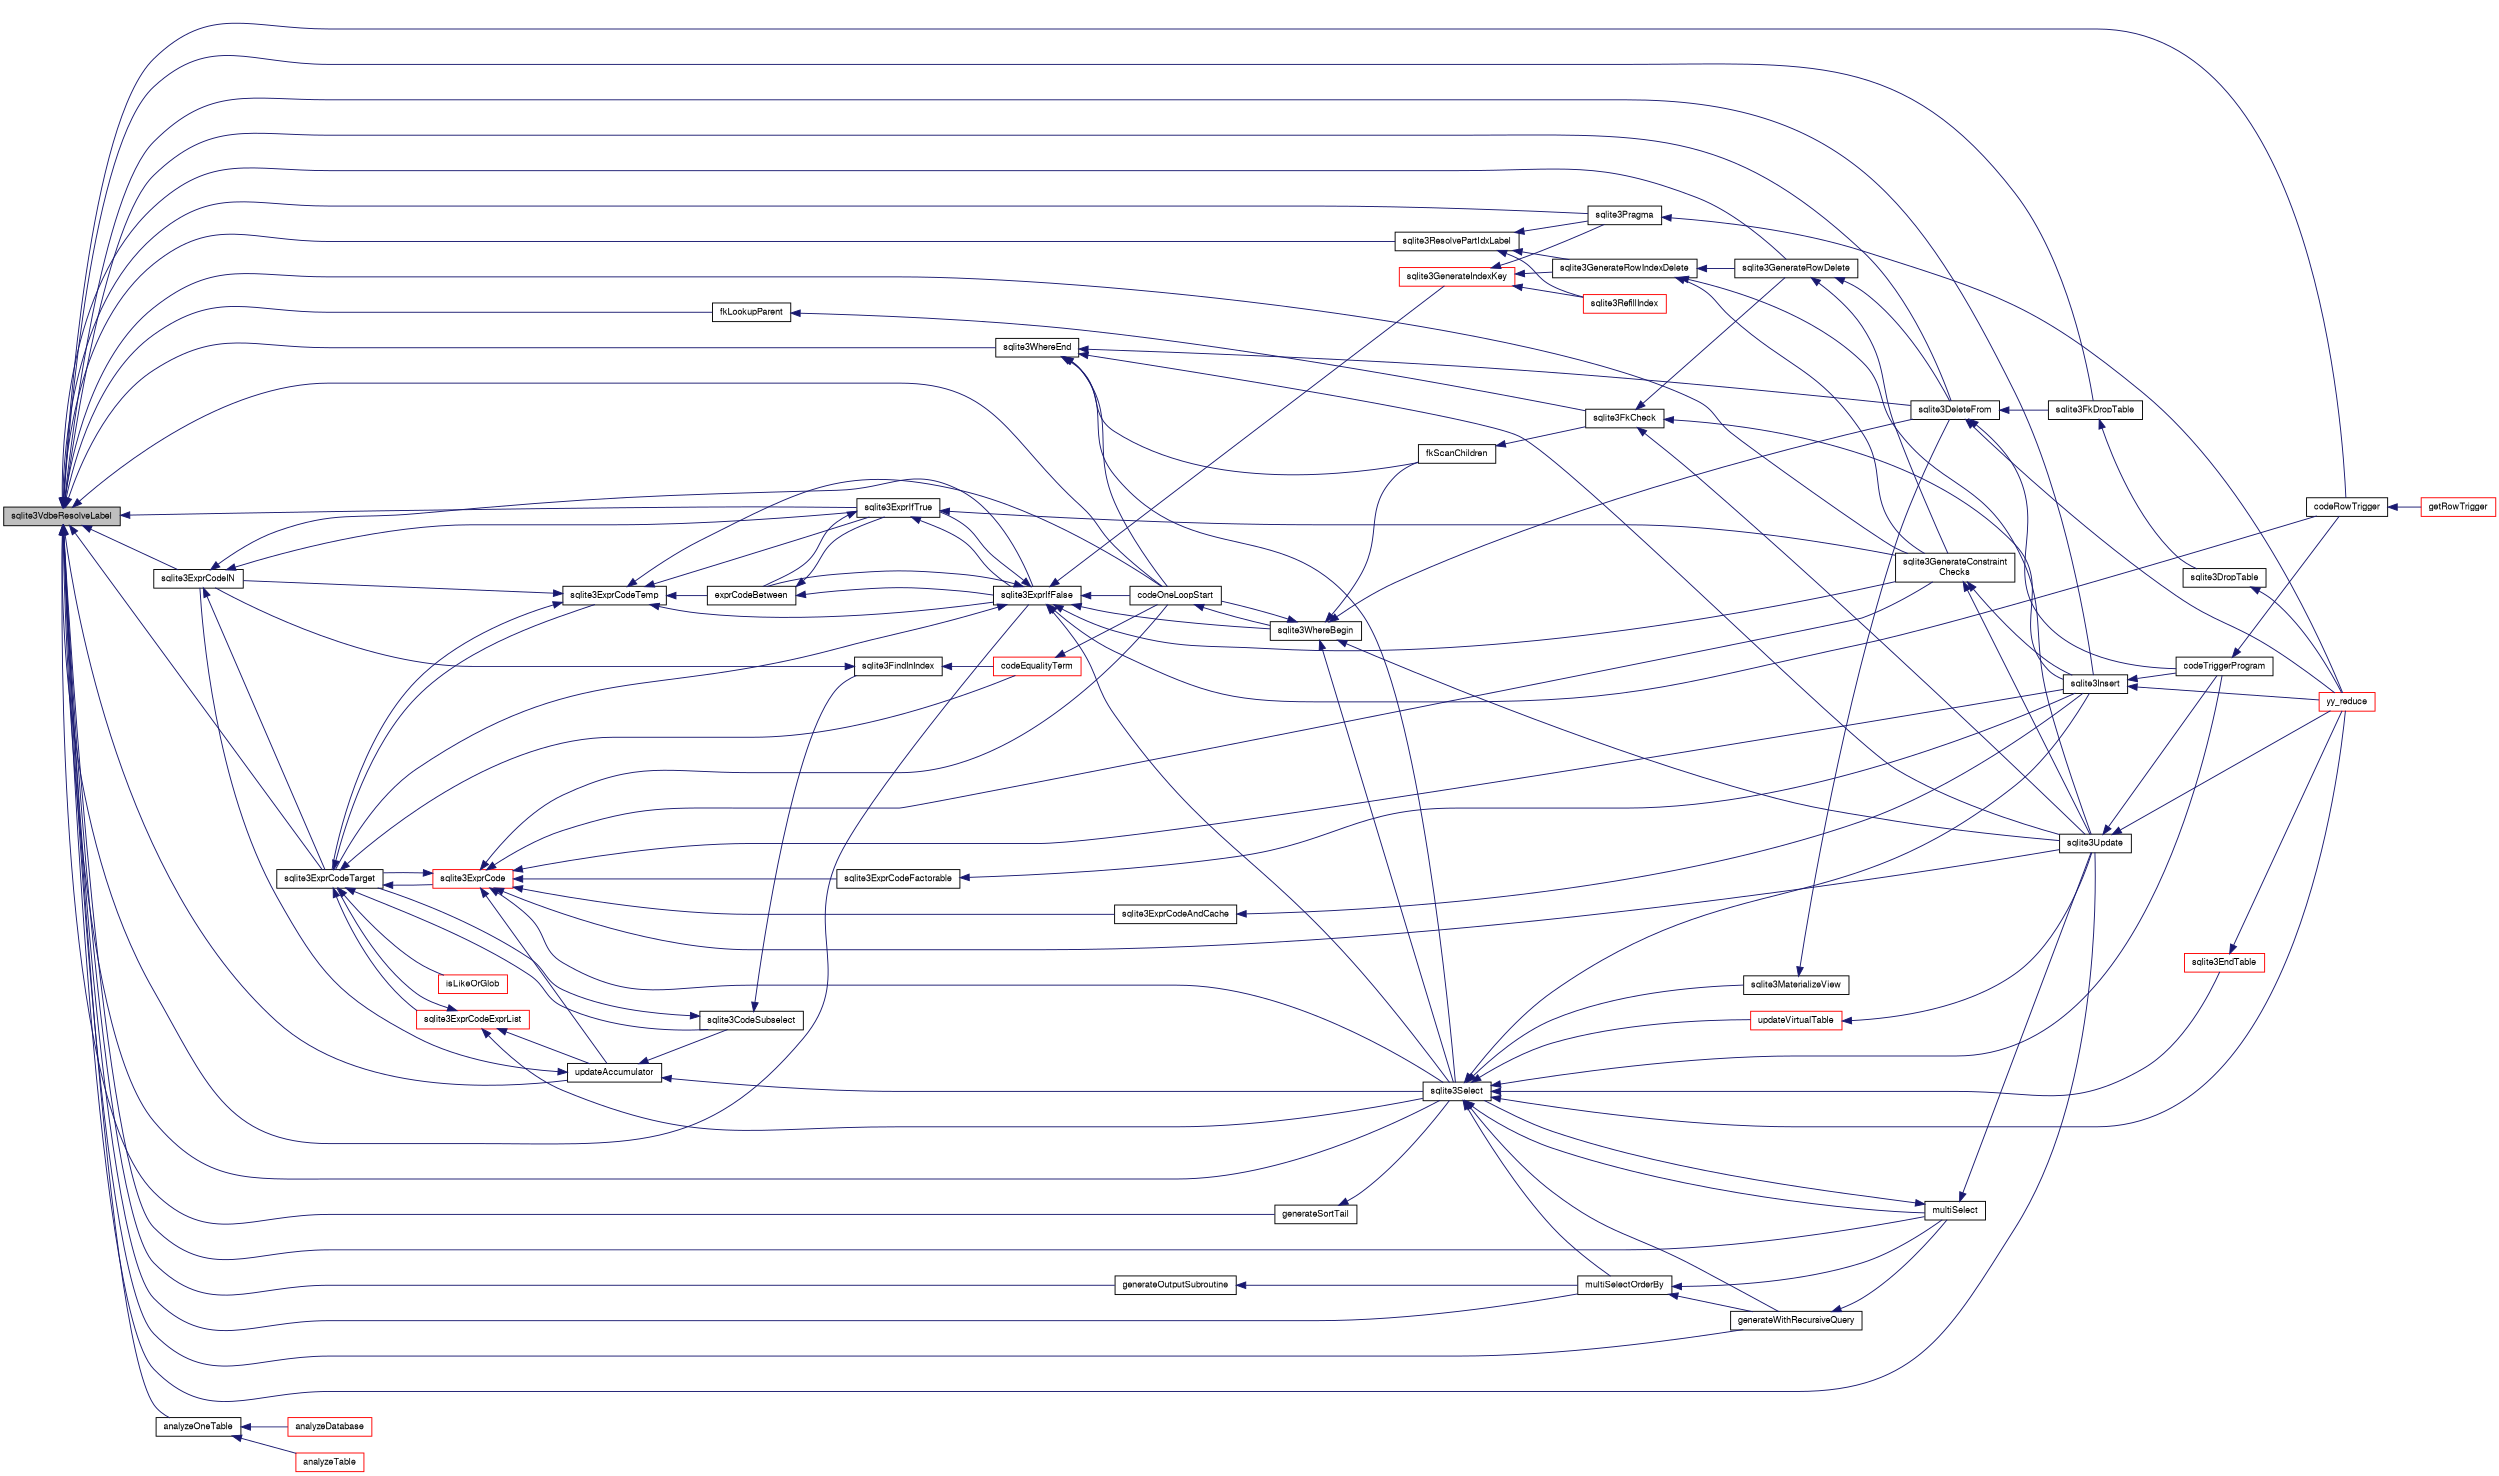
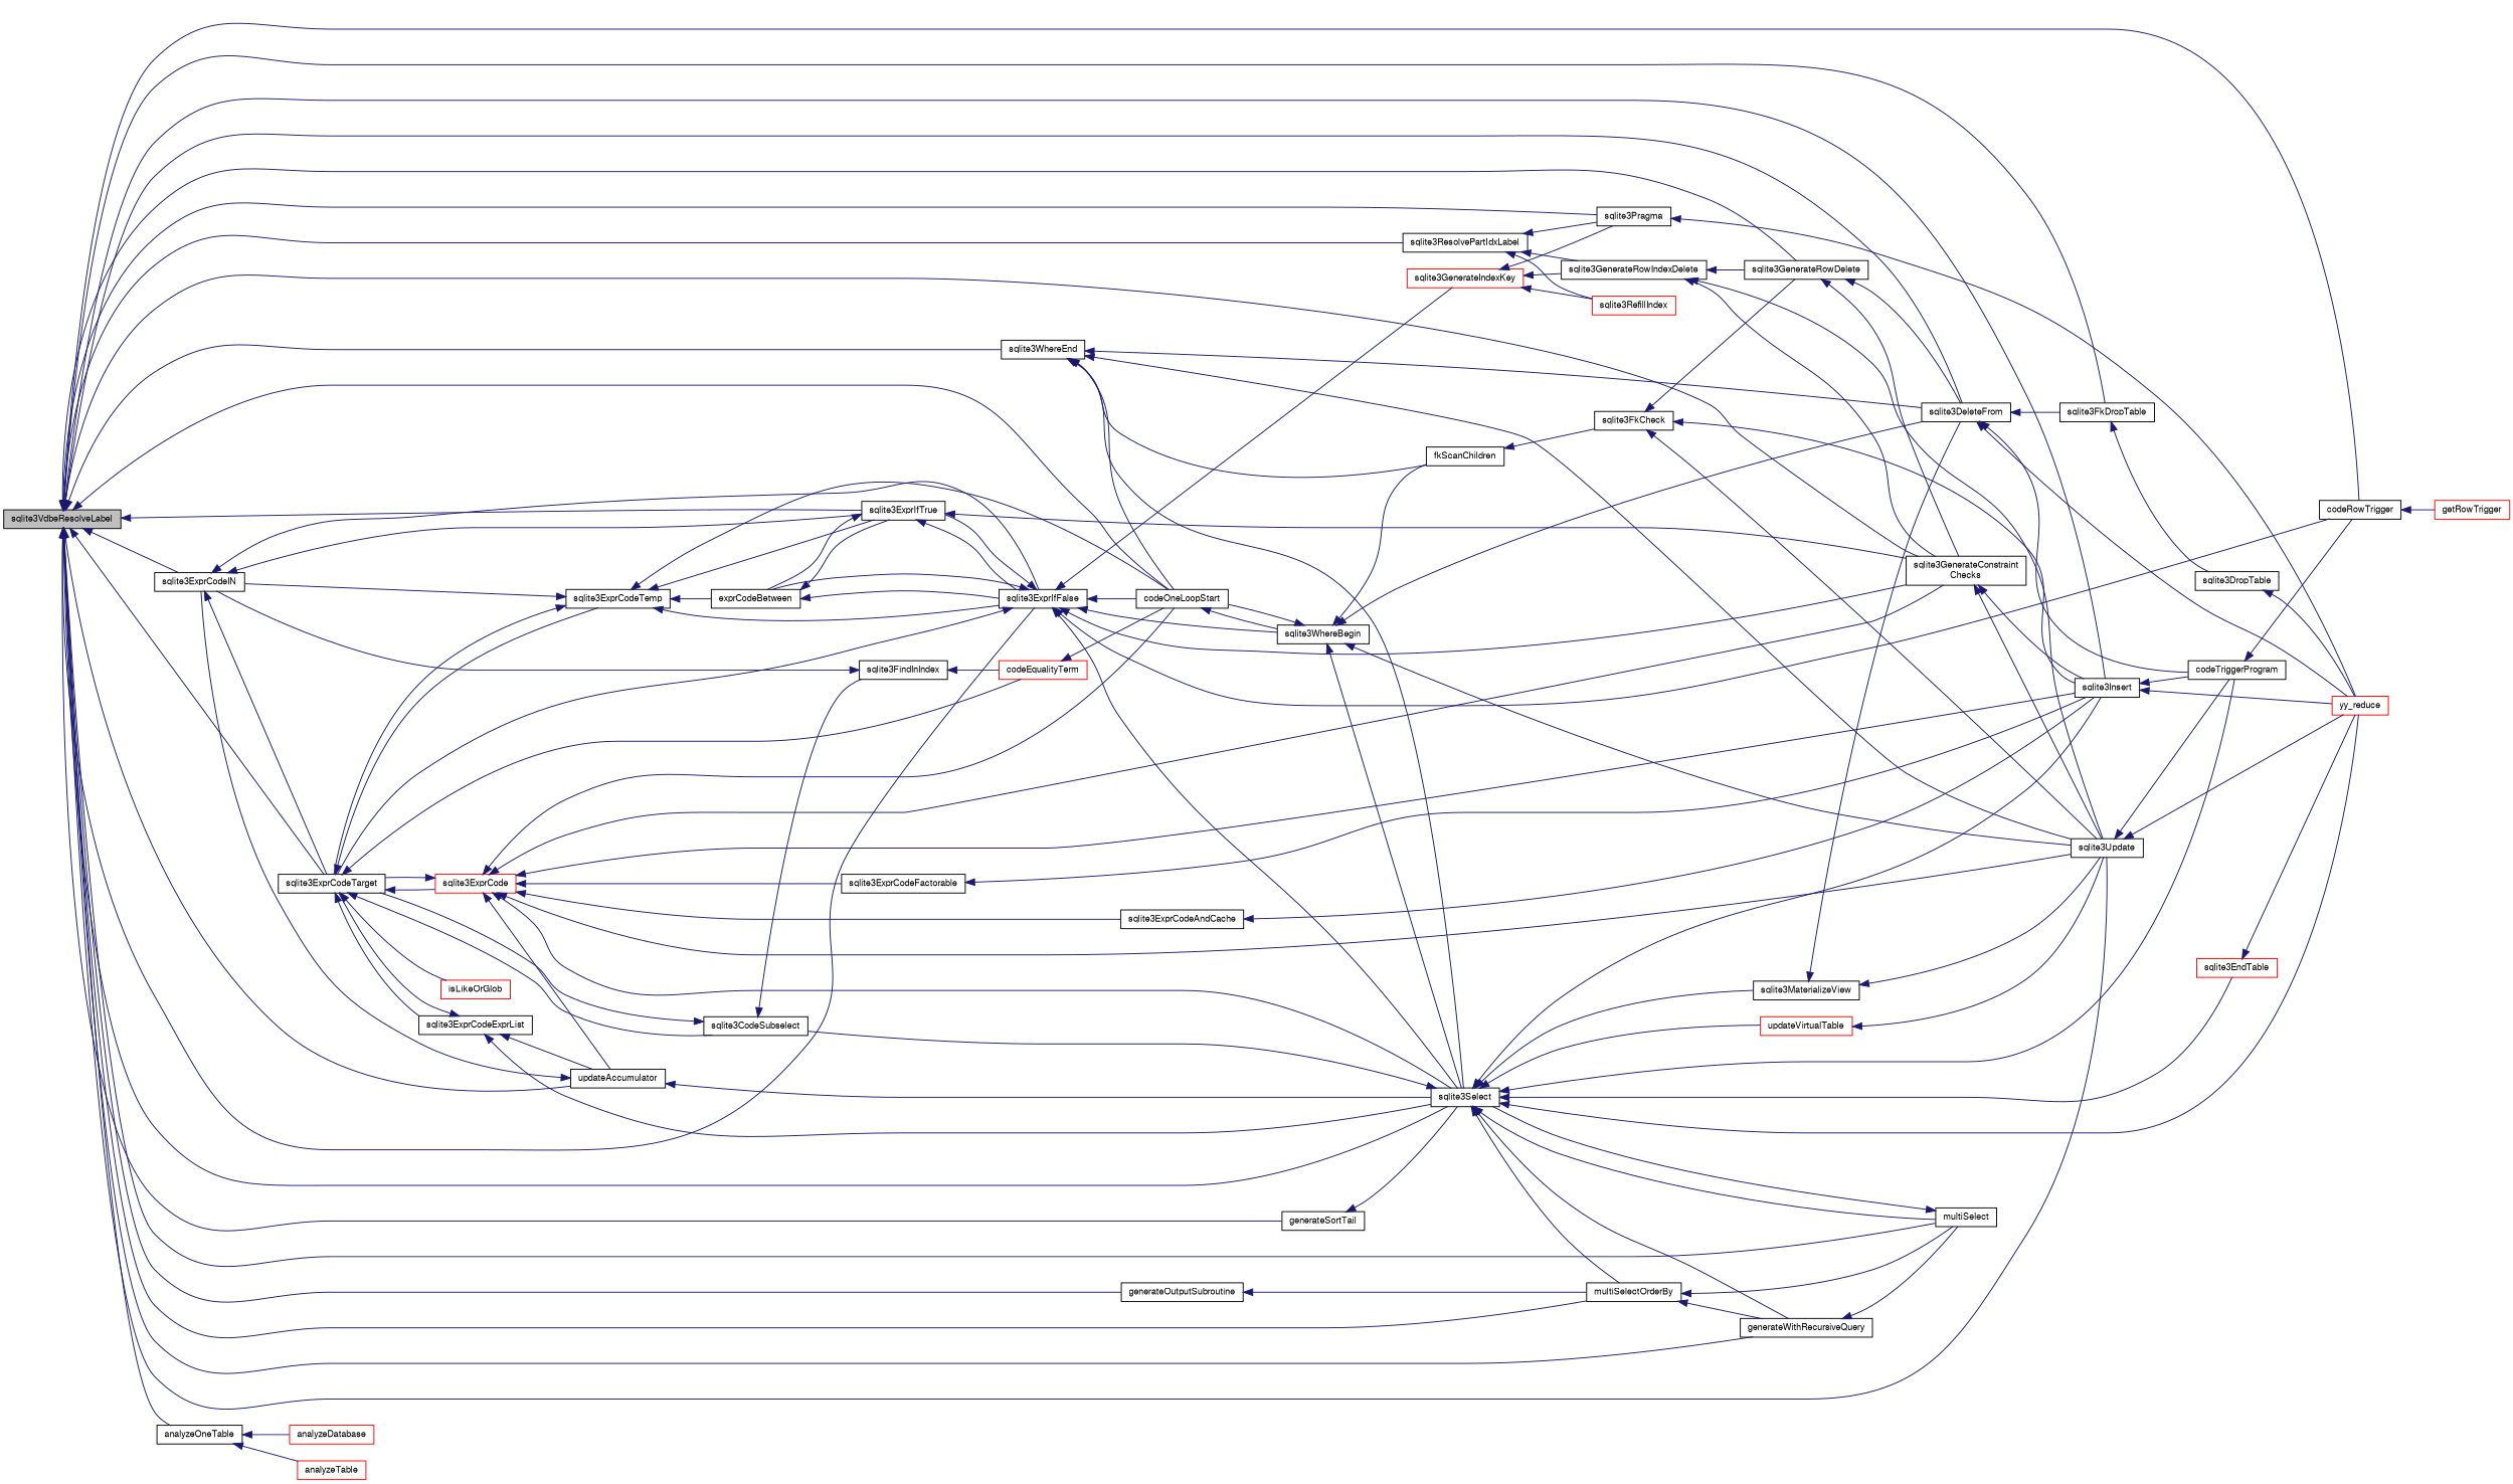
  digraph {
    rankdir=LR
    node [color=black fillcolor=white fontname=FreeSans fontsize=10 shape=record style=filled]
    edge [color=midnightblue dir=back fontname=FreeSans fontsize=10 labelfontname=FreeSans labelfontsize=10 style=solid]
    n1 [fillcolor=grey75 fontcolor=black height=0.2 label=sqlite3VdbeResolveLabel width=0.4]
    n2 [height=0.2 label=sqlite3ExprCodeIN width=0.4]
    n3 [height=0.2 label=sqlite3ExprCodeTarget width=0.4]
    n4 [height=0.2 label=codeOneLoopStart width=0.4]
    n5 [height=0.2 label=sqlite3DeleteFrom width=0.4]
    n6 [height=0.2 label=sqlite3FkDropTable width=0.4]
    n7 [height=0.2 label=codeRowTrigger width=0.4]
    n8 [height=0.2 label=sqlite3GenerateRowDelete width=0.4]
    n9 [height=0.2 label="sqlite3GenerateConstraint\lChecks" width=0.4]
    n10 [height=0.2 label=sqlite3Insert width=0.4]
    n11 [height=0.2 label=sqlite3Update width=0.4]
    n12 [height=0.2 label=sqlite3Select width=0.4]
    n13 [height=0.2 label=generateWithRecursiveQuery width=0.4]
    n14 [height=0.2 label=multiSelect width=0.4]
    n15 [height=0.2 label=multiSelectOrderBy width=0.4]
    n16 [height=0.2 label=sqlite3ExprIfTrue width=0.4]
    n17 [height=0.2 label=sqlite3ExprIfFalse width=0.4]
    n18 [height=0.2 label=sqlite3Pragma width=0.4]
    n19 [height=0.2 label=updateAccumulator width=0.4]
    n20 [height=0.2 label=analyzeOneTable width=0.4]
    n21 [height=0.2 label=sqlite3ResolvePartIdxLabel width=0.4]
-   n22 [height=0.2 label=fkLookupParent width=0.4]
    n23 [height=0.2 label=generateSortTail width=0.4]
    n24 [height=0.2 label=generateOutputSubroutine width=0.4]
    n25 [height=0.2 label=sqlite3WhereEnd width=0.4]
    n26 [height=0.2 label=sqlite3CodeSubselect width=0.4]
    n27 [color=red height=0.2 label=codeEqualityTerm width=0.4]
    n28 [height=0.2 label=sqlite3ExprCodeTemp width=0.4]
    n29 [color=red height=0.2 label=sqlite3ExprCode width=0.4]
-   n30 [color=red height=0.2 label=sqlite3ExprCodeExprList width=0.4]
+   n30 [height=0.2 label=sqlite3ExprCodeExprList width=0.4]
    n31 [color=red height=0.2 label=isLikeOrGlob width=0.4]
    n32 [height=0.2 label=sqlite3WhereBegin width=0.4]
    n33 [color=red height=0.2 label=yy_reduce width=0.4]
    n34 [height=0.2 label=codeTriggerProgram width=0.4]
    n35 [height=0.2 label=sqlite3DropTable width=0.4]
    n36 [color=red height=0.2 label=getRowTrigger width=0.4]
    n37 [color=red height=0.2 label=sqlite3EndTable width=0.4]
    n38 [height=0.2 label=sqlite3MaterializeView width=0.4]
    n39 [color=red height=0.2 label=updateVirtualTable width=0.4]
    n40 [height=0.2 label=exprCodeBetween width=0.4]
    n41 [color=red height=0.2 label=sqlite3GenerateIndexKey width=0.4]
    n42 [color=red height=0.2 label=analyzeDatabase width=0.4]
    n43 [color=red height=0.2 label=analyzeTable width=0.4]
    n44 [color=red height=0.2 label=sqlite3RefillIndex width=0.4]
    n45 [height=0.2 label=sqlite3GenerateRowIndexDelete width=0.4]
    n46 [height=0.2 label=sqlite3FkCheck width=0.4]
    n47 [height=0.2 label=fkScanChildren width=0.4]
    n48 [height=0.2 label=sqlite3FindInIndex width=0.4]
    n49 [height=0.2 label=sqlite3ExprCodeFactorable width=0.4]
    n50 [height=0.2 label=sqlite3ExprCodeAndCache width=0.4]
    n1 -> n2
    n1 -> n3
    n1 -> n4
    n1 -> n5
    n1 -> n6
    n1 -> n7
    n1 -> n8
    n1 -> n9
    n1 -> n10
    n1 -> n11
    n1 -> n12
    n1 -> n13
    n1 -> n14
    n1 -> n15
    n1 -> n16
    n1 -> n17
    n1 -> n18
    n1 -> n19
    n1 -> n20
    n1 -> n21
-   n1 -> n22
    n1 -> n23
    n1 -> n24
    n1 -> n25
    n2 -> n3
    n2 -> n16
    n2 -> n17
    n3 -> n26
    n3 -> n27
    n3 -> n28
    n3 -> n29
    n3 -> n30
    n3 -> n31
    n4 -> n32
    n5 -> n6
    n5 -> n33
    n5 -> n34
    n6 -> n35
    n7 -> n36
    n8 -> n5
    n8 -> n9
    n9 -> n10
    n9 -> n11
    n10 -> n33
    n10 -> n34
    n11 -> n33
    n11 -> n34
    n12 -> n10
    n12 -> n13
    n12 -> n14
    n12 -> n15
-   n19 -> n26
+   n12 -> n26
    n12 -> n33
    n12 -> n34
    n12 -> n37
    n12 -> n38
    n12 -> n39
    n13 -> n14
    n14 -> n12
    n15 -> n13
    n15 -> n14
    n16 -> n9
    n16 -> n17
    n16 -> n40
    n17 -> n3
    n17 -> n4
    n17 -> n7
    n17 -> n9
    n17 -> n12
    n17 -> n16
    n17 -> n32
    n17 -> n40
    n17 -> n41
    n18 -> n33
    n19 -> n2
    n19 -> n12
    n20 -> n42
    n20 -> n43
    n21 -> n18
    n21 -> n44
    n21 -> n45
-   n22 -> n46
    n23 -> n12
    n24 -> n15
    n25 -> n4
    n25 -> n5
    n25 -> n11
    n25 -> n12
    n25 -> n47
    n26 -> n3
    n26 -> n48
    n27 -> n4
    n28 -> n2
    n28 -> n3
    n28 -> n4
    n28 -> n16
    n28 -> n17
    n28 -> n40
    n29 -> n3
    n29 -> n4
    n29 -> n9
    n29 -> n10
    n29 -> n11
    n29 -> n12
    n29 -> n19
    n29 -> n49
    n29 -> n50
    n30 -> n3
    n30 -> n12
    n30 -> n19
    n32 -> n4
    n32 -> n5
    n32 -> n11
    n32 -> n12
    n32 -> n47
    n34 -> n7
    n35 -> n33
    n37 -> n33
    n38 -> n5
-   n14 -> n11
+   n38 -> n11
    n39 -> n11
    n40 -> n16
    n40 -> n17
    n41 -> n18
    n41 -> n44
    n41 -> n45
    n45 -> n8
    n45 -> n9
    n45 -> n11
    n46 -> n8
    n46 -> n10
    n46 -> n11
    n47 -> n46
    n48 -> n2
    n48 -> n27
    n49 -> n10
    n50 -> n10
  }
